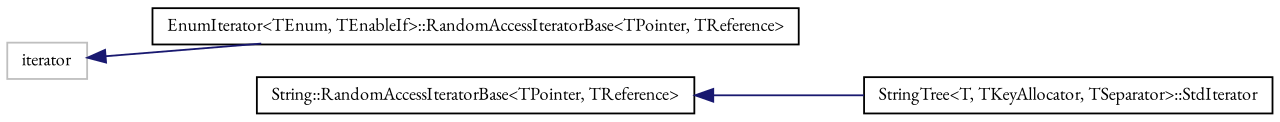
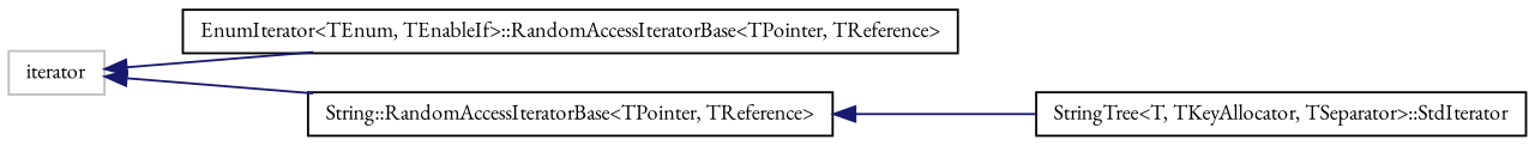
  digraph {
    fontname="EB Garamond"
    rankdir=LR
    node [color=black fillcolor=white fontname="EB Garamond" fontsize=10 shape=record style=filled]
    edge [color=midnightblue dir=back fontname="EB Garamond" fontsize=10 labelfontname=Helvetica labelfontsize=10 style=solid]
    n1 [color=grey75 height=0.2 label=iterator width=0.4]
    n2 [height=0.2 label="EnumIterator\<TEnum, TEnableIf\>::RandomAccessIteratorBase\<TPointer, TReference\>" width=0.4]
    n3 [height=0.2 label="String::RandomAccessIteratorBase\<TPointer, TReference\>" width=0.4]
    n4 [height=0.2 label="StringTree\<T, TKeyAllocator, TSeparator\>::StdIterator" width=0.4]
    n1 -> n2
+   n1 -> n3
    n3 -> n4
  }
